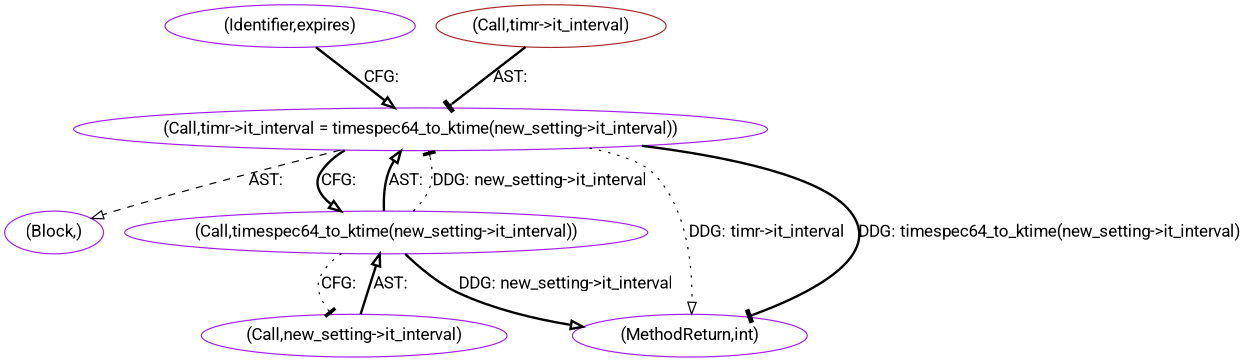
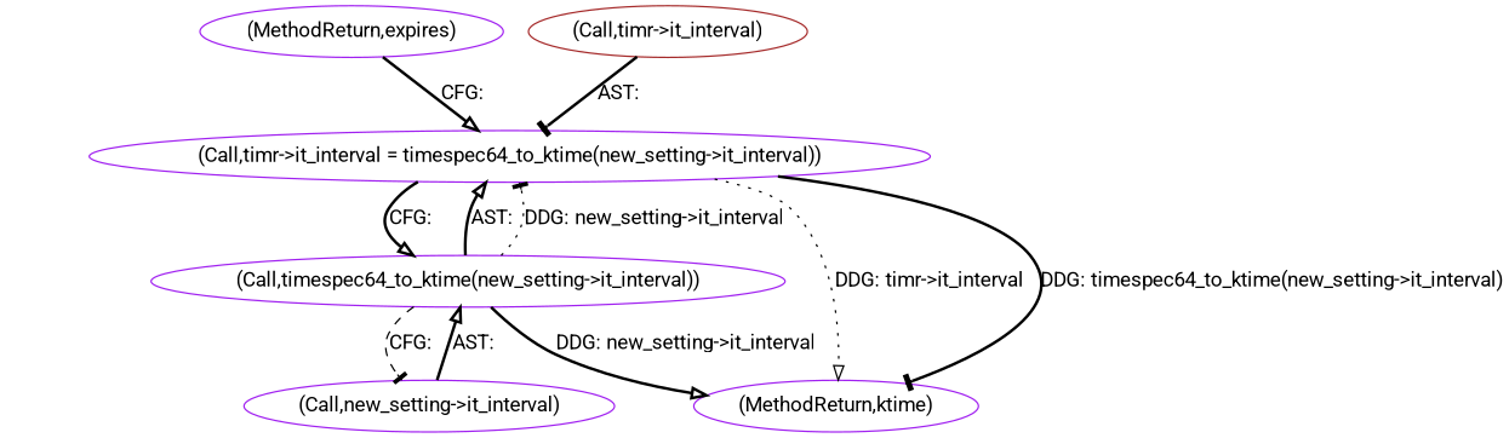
  digraph {
    fontname=Roboto
    node [color=purple fontname=Roboto]
    edge [arrowhead=onormal fontname=Roboto style=bold]
    n1 [label="(Call,timr->it_interval = timespec64_to_ktime(new_setting->it_interval))"]
    n2 [label="(Call,timespec64_to_ktime(new_setting->it_interval))"]
-   n3 [label="(Block,)"]
-   n4 [label="(MethodReturn,int)"]
+   n4 [label="(MethodReturn,ktime)"]
    n5 [label="(Call,new_setting->it_interval)"]
-   n6 [label="(Identifier,expires)"]
+   n6 [label="(MethodReturn,expires)"]
    n7 [color=brown label="(Call,timr->it_interval)"]
    n1 -> n2 [label="CFG: "]
-   n1 -> n3 [label="AST: " style=dashed]
    n1 -> n4 [label="DDG: timr->it_interval" style=dotted]
    n1 -> n4 [arrowhead=tee label="DDG: timespec64_to_ktime(new_setting->it_interval)"]
    n2 -> n1 [label="AST: "]
    n2 -> n1 [arrowhead=tee label="DDG: new_setting->it_interval" style=dotted]
    n2 -> n4 [label="DDG: new_setting->it_interval"]
-   n2 -> n5 [arrowhead=tee label="CFG: " style=dotted]
+   n2 -> n5 [arrowhead=tee label="CFG: " style=dashed]
    n5 -> n2 [label="AST: "]
    n6 -> n1 [label="CFG: "]
    n7 -> n1 [arrowhead=tee label="AST: "]
  }
